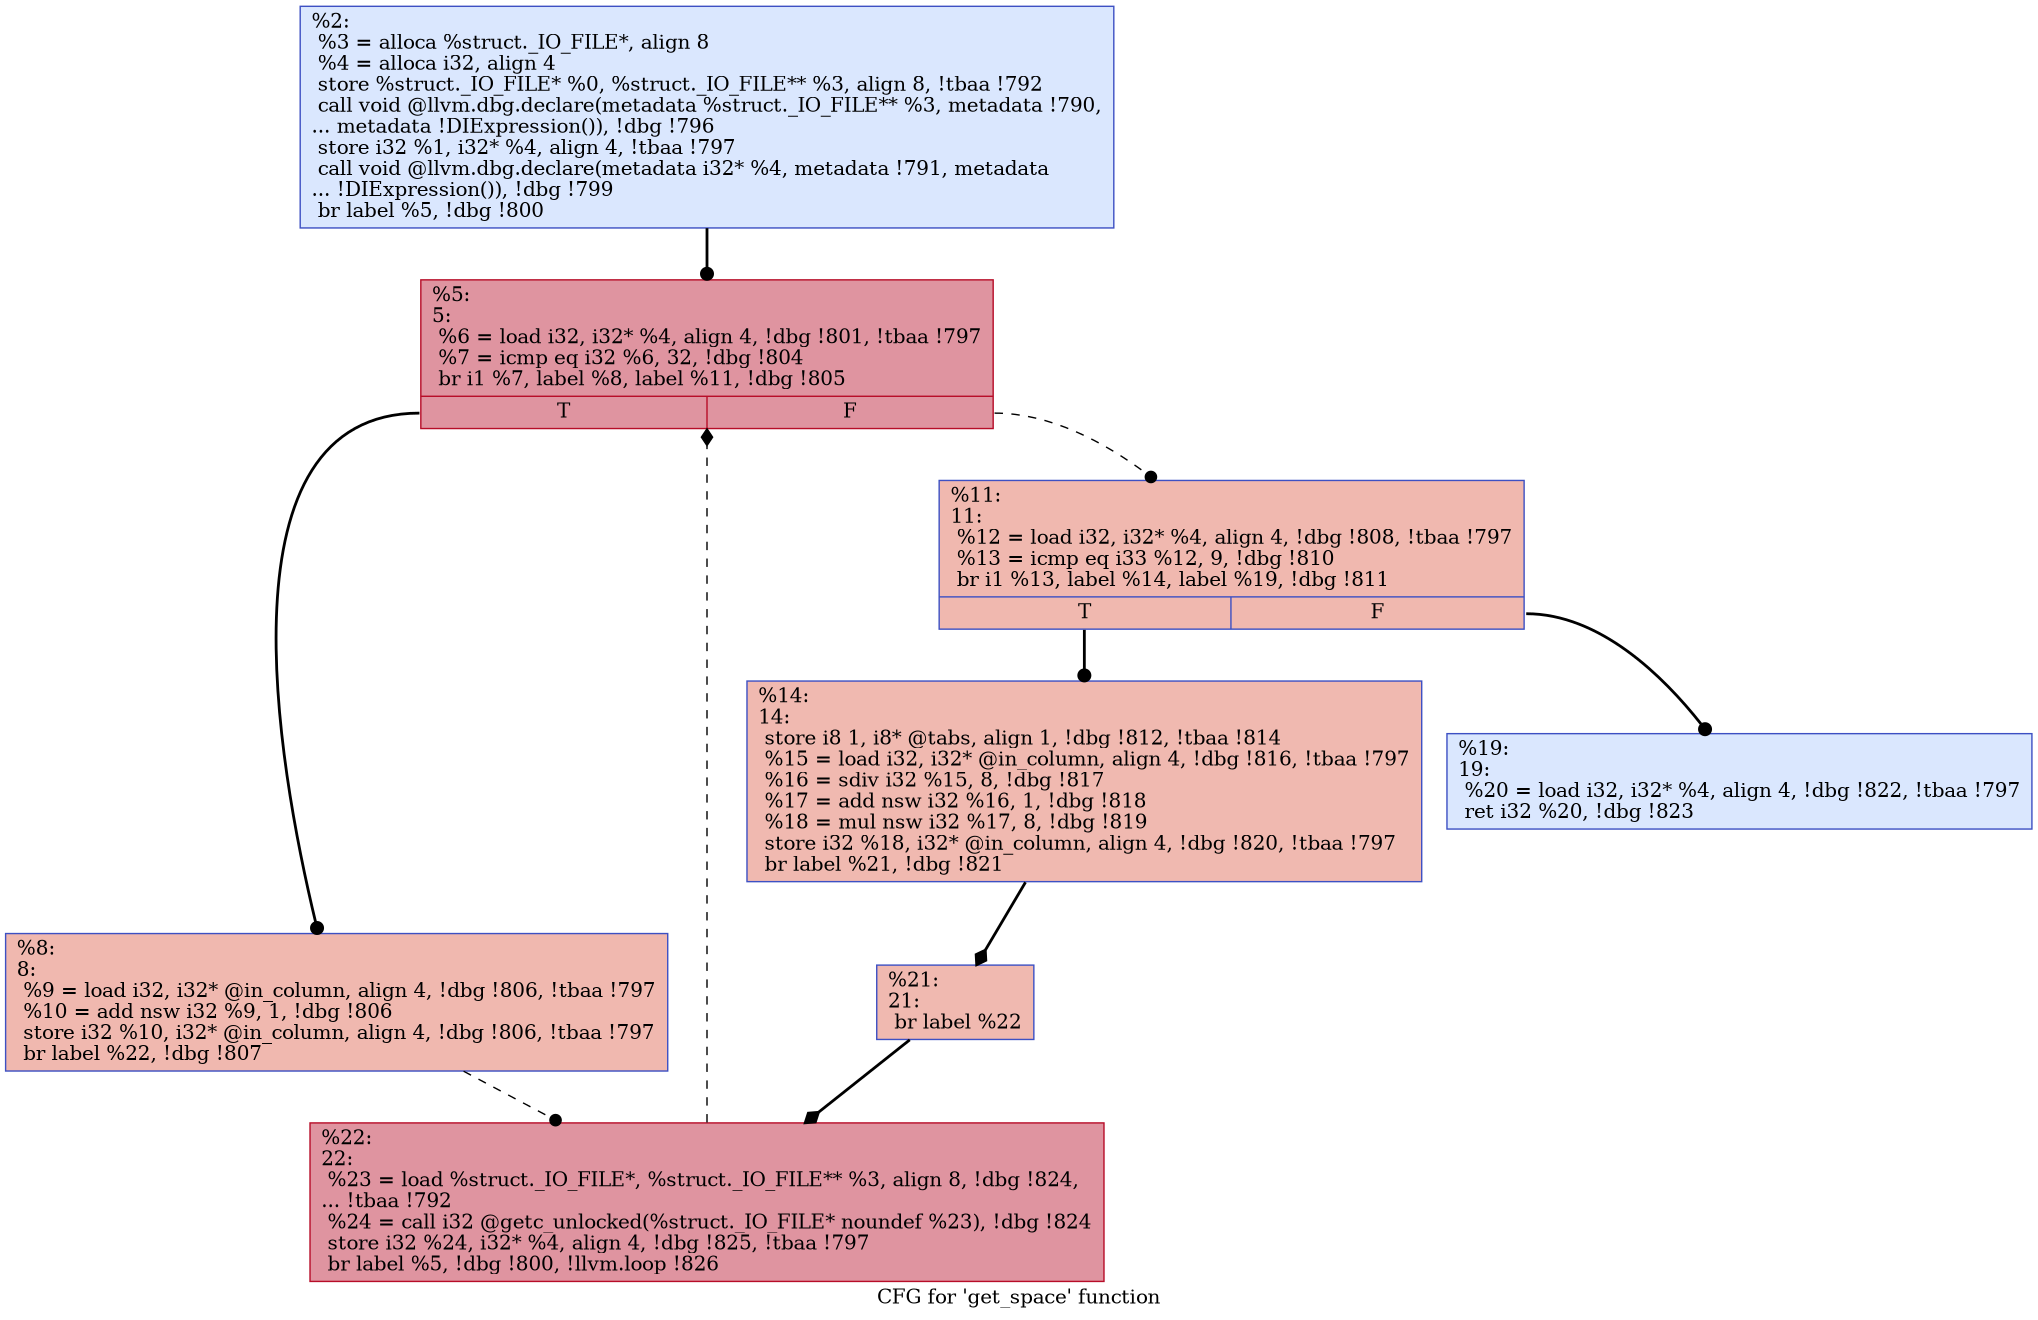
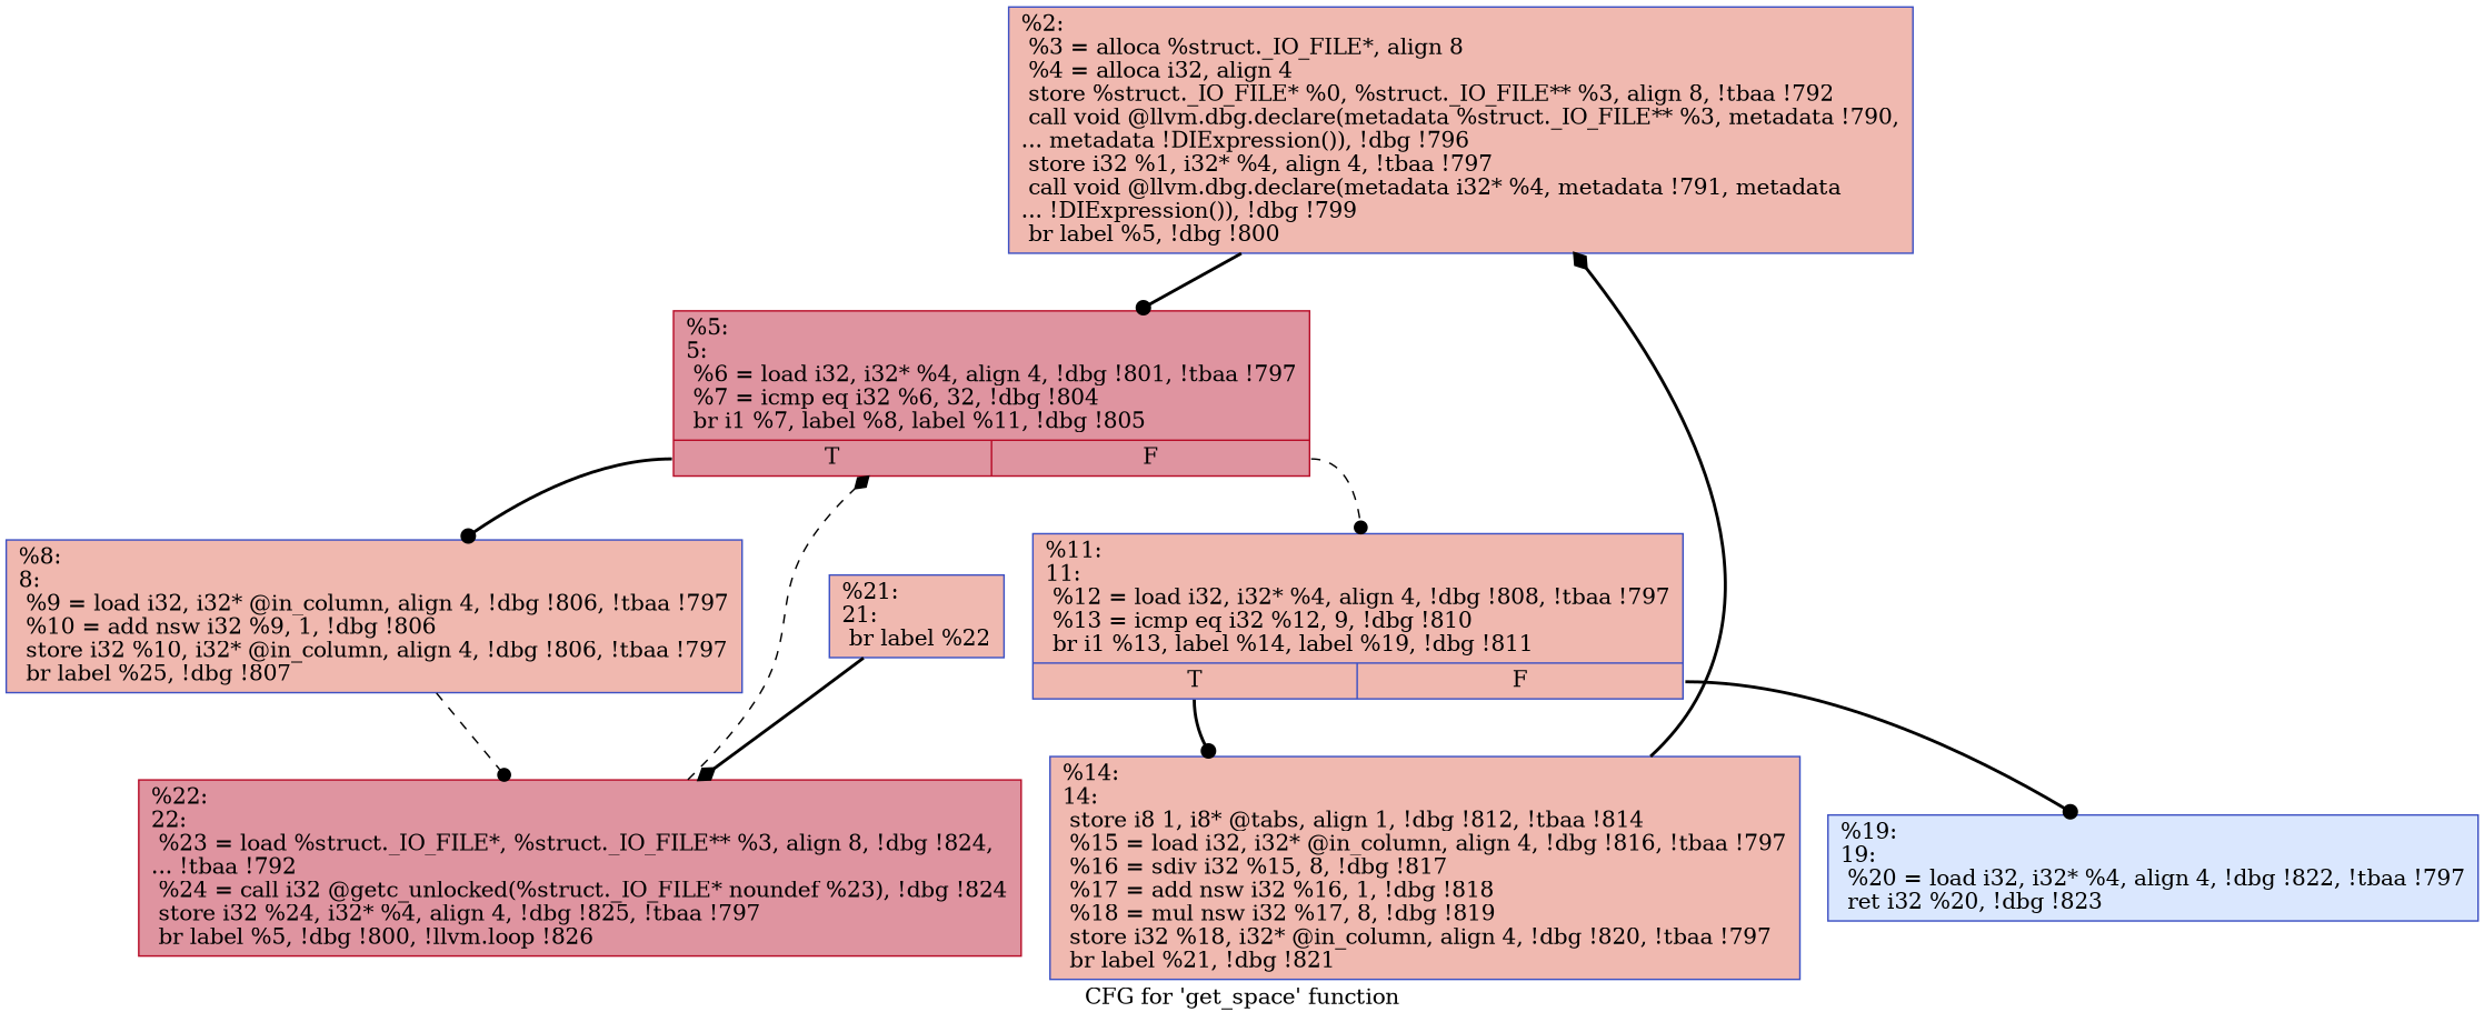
  digraph {
    label="CFG for 'get_space' function"
    node [color="#3d50c3ff" fillcolor="#abc8fd70" shape=record style=filled]
    edge [arrowhead=dot style=bold]
-   n1 [label="{%2:\l  %3 = alloca %struct._IO_FILE*, align 8\l  %4 = alloca i32, align 4\l  store %struct._IO_FILE* %0, %struct._IO_FILE** %3, align 8, !tbaa !792\l  call void @llvm.dbg.declare(metadata %struct._IO_FILE** %3, metadata !790,\l... metadata !DIExpression()), !dbg !796\l  store i32 %1, i32* %4, align 4, !tbaa !797\l  call void @llvm.dbg.declare(metadata i32* %4, metadata !791, metadata\l... !DIExpression()), !dbg !799\l  br label %5, !dbg !800\l}"]
+   n1 [fillcolor="#de614d70" label="{%2:\l  %3 = alloca %struct._IO_FILE*, align 8\l  %4 = alloca i32, align 4\l  store %struct._IO_FILE* %0, %struct._IO_FILE** %3, align 8, !tbaa !792\l  call void @llvm.dbg.declare(metadata %struct._IO_FILE** %3, metadata !790,\l... metadata !DIExpression()), !dbg !796\l  store i32 %1, i32* %4, align 4, !tbaa !797\l  call void @llvm.dbg.declare(metadata i32* %4, metadata !791, metadata\l... !DIExpression()), !dbg !799\l  br label %5, !dbg !800\l}"]
    n2 [color="#b70d28ff" fillcolor="#b70d2870" label="{%5:\l5:                                                \l  %6 = load i32, i32* %4, align 4, !dbg !801, !tbaa !797\l  %7 = icmp eq i32 %6, 32, !dbg !804\l  br i1 %7, label %8, label %11, !dbg !805\l|{<s0>T|<s1>F}}"]
-   n3 [fillcolor="#dc5d4a70" label="{%8:\l8:                                                \l  %9 = load i32, i32* @in_column, align 4, !dbg !806, !tbaa !797\l  %10 = add nsw i32 %9, 1, !dbg !806\l  store i32 %10, i32* @in_column, align 4, !dbg !806, !tbaa !797\l  br label %22, !dbg !807\l}"]
-   n4 [fillcolor="#dc5d4a70" label="{%11:\l11:                                               \l  %12 = load i32, i32* %4, align 4, !dbg !808, !tbaa !797\l  %13 = icmp eq i33 %12, 9, !dbg !810\l  br i1 %13, label %14, label %19, !dbg !811\l|{<s0>T|<s1>F}}"]
+   n3 [fillcolor="#dc5d4a70" label="{%8:\l8:                                                \l  %9 = load i32, i32* @in_column, align 4, !dbg !806, !tbaa !797\l  %10 = add nsw i32 %9, 1, !dbg !806\l  store i32 %10, i32* @in_column, align 4, !dbg !806, !tbaa !797\l  br label %25, !dbg !807\l}"]
+   n4 [fillcolor="#dc5d4a70" label="{%11:\l11:                                               \l  %12 = load i32, i32* %4, align 4, !dbg !808, !tbaa !797\l  %13 = icmp eq i32 %12, 9, !dbg !810\l  br i1 %13, label %14, label %19, !dbg !811\l|{<s0>T|<s1>F}}"]
    n5 [color="#b70d28ff" fillcolor="#b70d2870" label="{%22:\l22:                                               \l  %23 = load %struct._IO_FILE*, %struct._IO_FILE** %3, align 8, !dbg !824,\l... !tbaa !792\l  %24 = call i32 @getc_unlocked(%struct._IO_FILE* noundef %23), !dbg !824\l  store i32 %24, i32* %4, align 4, !dbg !825, !tbaa !797\l  br label %5, !dbg !800, !llvm.loop !826\l}"]
    n6 [fillcolor="#de614d70" label="{%14:\l14:                                               \l  store i8 1, i8* @tabs, align 1, !dbg !812, !tbaa !814\l  %15 = load i32, i32* @in_column, align 4, !dbg !816, !tbaa !797\l  %16 = sdiv i32 %15, 8, !dbg !817\l  %17 = add nsw i32 %16, 1, !dbg !818\l  %18 = mul nsw i32 %17, 8, !dbg !819\l  store i32 %18, i32* @in_column, align 4, !dbg !820, !tbaa !797\l  br label %21, !dbg !821\l}"]
    n7 [label="{%19:\l19:                                               \l  %20 = load i32, i32* %4, align 4, !dbg !822, !tbaa !797\l  ret i32 %20, !dbg !823\l}"]
    n8 [fillcolor="#de614d70" label="{%21:\l21:                                               \l  br label %22\l}"]
    n1 -> n2
    n2 -> n3 [tailport=s0]
    n2 -> n4 [style=dashed tailport=s1]
    n3 -> n5 [style=dashed]
    n4 -> n6 [tailport=s0]
    n4 -> n7 [tailport=s1]
    n5 -> n2 [arrowhead=diamond style=dashed]
-   n6 -> n8 [arrowhead=diamond]
+   n6 -> n1 [arrowhead=diamond]
    n8 -> n5 [arrowhead=diamond]
  }
